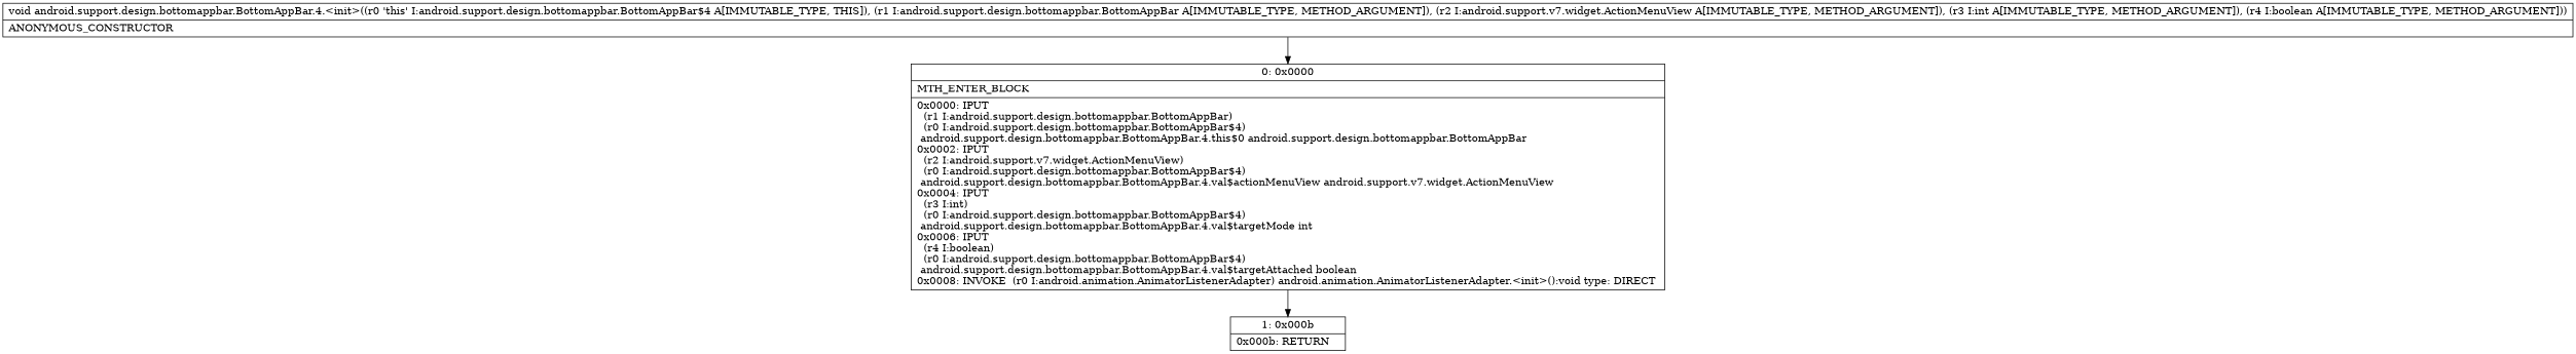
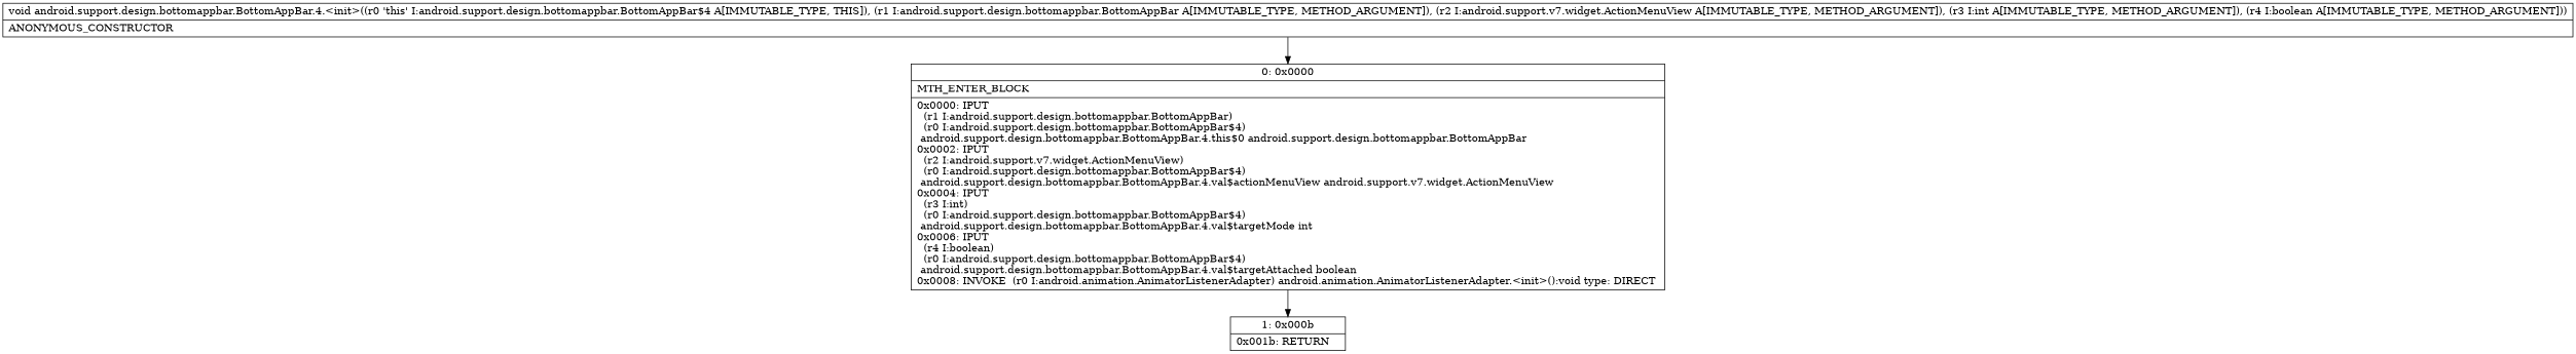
  digraph {
    node [shape=record]
    n1 [label="{0\:\ 0x0000|MTH_ENTER_BLOCK\l|0x0000: IPUT  \l  (r1 I:android.support.design.bottomappbar.BottomAppBar)\l  (r0 I:android.support.design.bottomappbar.BottomAppBar$4)\l android.support.design.bottomappbar.BottomAppBar.4.this$0 android.support.design.bottomappbar.BottomAppBar \l0x0002: IPUT  \l  (r2 I:android.support.v7.widget.ActionMenuView)\l  (r0 I:android.support.design.bottomappbar.BottomAppBar$4)\l android.support.design.bottomappbar.BottomAppBar.4.val$actionMenuView android.support.v7.widget.ActionMenuView \l0x0004: IPUT  \l  (r3 I:int)\l  (r0 I:android.support.design.bottomappbar.BottomAppBar$4)\l android.support.design.bottomappbar.BottomAppBar.4.val$targetMode int \l0x0006: IPUT  \l  (r4 I:boolean)\l  (r0 I:android.support.design.bottomappbar.BottomAppBar$4)\l android.support.design.bottomappbar.BottomAppBar.4.val$targetAttached boolean \l0x0008: INVOKE  (r0 I:android.animation.AnimatorListenerAdapter) android.animation.AnimatorListenerAdapter.\<init\>():void type: DIRECT \l}"]
-   n2 [label="{1\:\ 0x000b|0x000b: RETURN   \l}"]
+   n2 [label="{1\:\ 0x000b|0x001b: RETURN   \l}"]
    n3 [label="{void android.support.design.bottomappbar.BottomAppBar.4.\<init\>((r0 'this' I:android.support.design.bottomappbar.BottomAppBar$4 A[IMMUTABLE_TYPE, THIS]), (r1 I:android.support.design.bottomappbar.BottomAppBar A[IMMUTABLE_TYPE, METHOD_ARGUMENT]), (r2 I:android.support.v7.widget.ActionMenuView A[IMMUTABLE_TYPE, METHOD_ARGUMENT]), (r3 I:int A[IMMUTABLE_TYPE, METHOD_ARGUMENT]), (r4 I:boolean A[IMMUTABLE_TYPE, METHOD_ARGUMENT]))  | ANONYMOUS_CONSTRUCTOR\l}"]
    n1 -> n2
    n3 -> n1
  }
